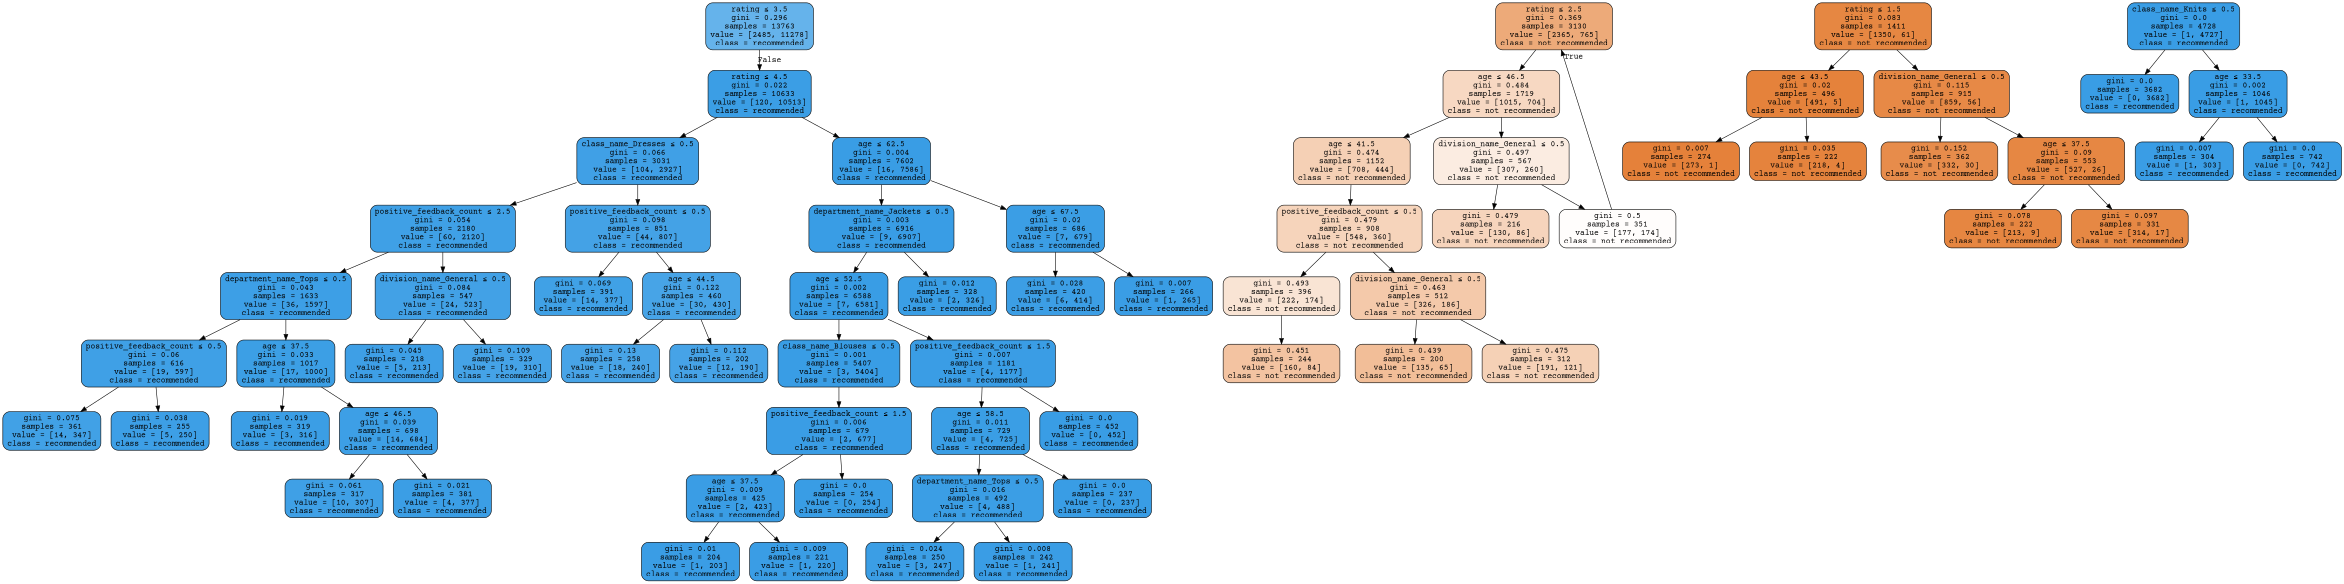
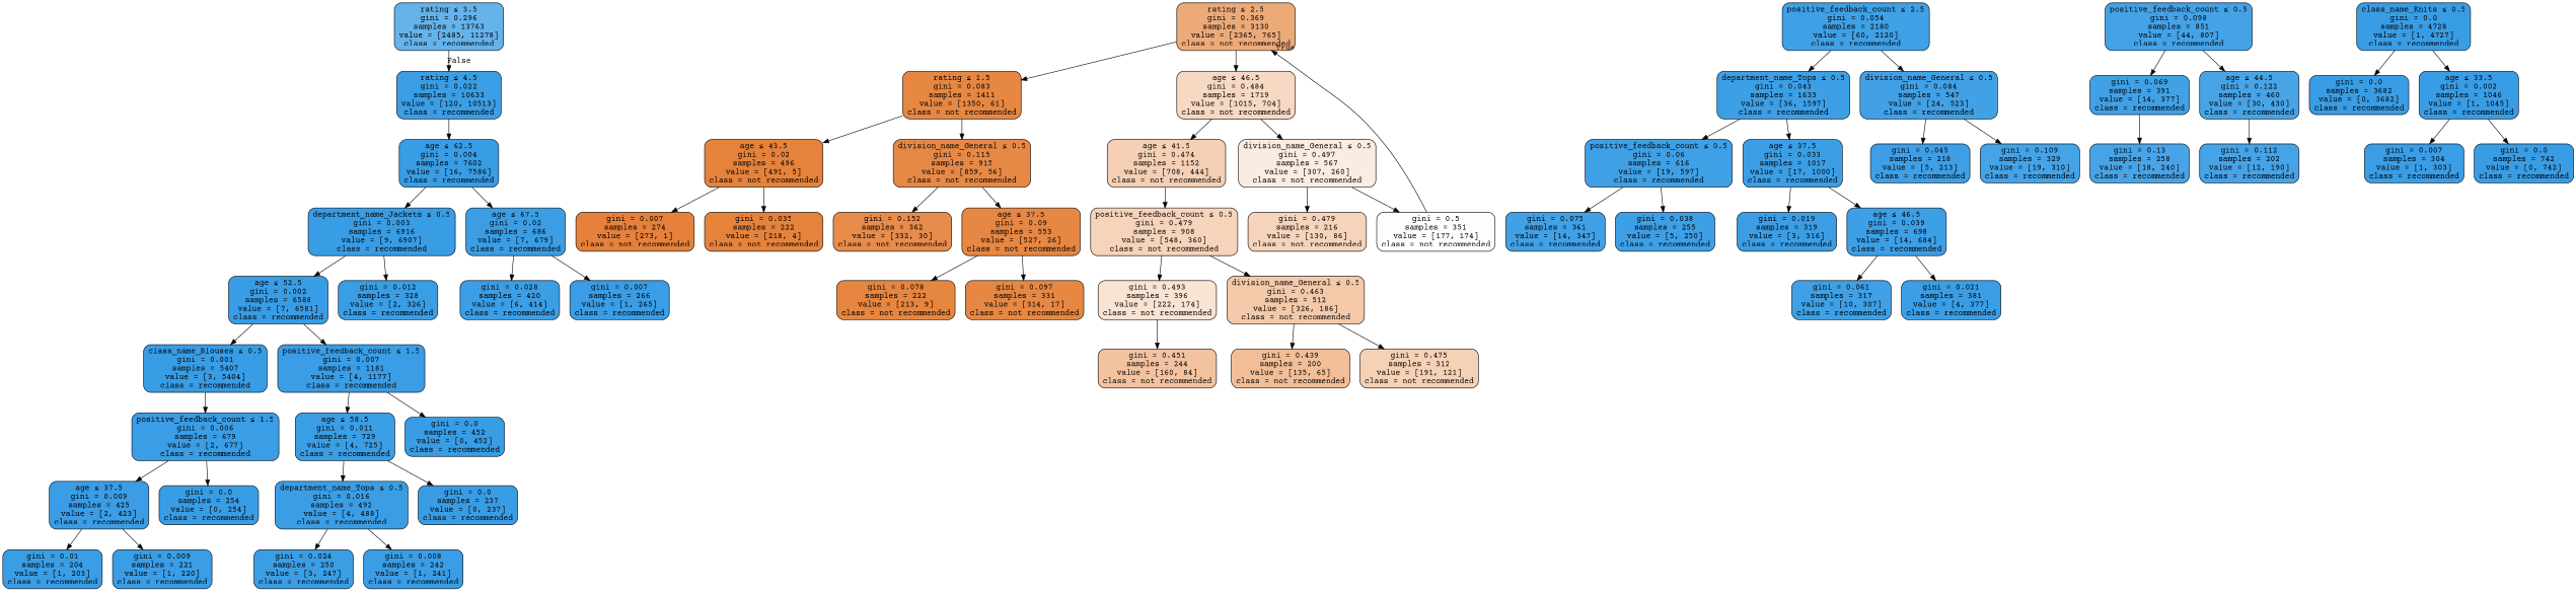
  digraph {
    fontname="Courier Prime"
    node [color=black fillcolor="#399de5" fontname="Courier Prime" shape=box style="filled, rounded"]
    edge [fontname="Courier Prime"]
    n1 [fillcolor="#65b3eb" label=<rating &le; 3.5<br/>gini = 0.296<br/>samples = 13763<br/>value = [2485, 11278]<br/>class = recommended>]
    n2 [fillcolor="#3b9ee5" label=<rating &le; 4.5<br/>gini = 0.022<br/>samples = 10633<br/>value = [120, 10513]<br/>class = recommended>]
    n3 [fillcolor="#edaa79" label=<rating &le; 2.5<br/>gini = 0.369<br/>samples = 3130<br/>value = [2365, 765]<br/>class = not recommended>]
    n4 [fillcolor="#e68742" label=<rating &le; 1.5<br/>gini = 0.083<br/>samples = 1411<br/>value = [1350, 61]<br/>class = not recommended>]
    n5 [fillcolor="#f7d8c2" label=<age &le; 46.5<br/>gini = 0.484<br/>samples = 1719<br/>value = [1015, 704]<br/>class = not recommended>]
-   n6 [fillcolor="#40a0e6" label=<class_name_Dresses &le; 0.5<br/>gini = 0.066<br/>samples = 3031<br/>value = [104, 2927]<br/>class = recommended>]
    n7 [label=<age &le; 62.5<br/>gini = 0.004<br/>samples = 7602<br/>value = [16, 7586]<br/>class = recommended>]
    n8 [fillcolor="#e5823b" label=<age &le; 43.5<br/>gini = 0.02<br/>samples = 496<br/>value = [491, 5]<br/>class = not recommended>]
    n9 [fillcolor="#e78946" label=<division_name_General &le; 0.5<br/>gini = 0.115<br/>samples = 915<br/>value = [859, 56]<br/>class = not recommended>]
    n10 [fillcolor="#f5d0b5" label=<age &le; 41.5<br/>gini = 0.474<br/>samples = 1152<br/>value = [708, 444]<br/>class = not recommended>]
    n11 [fillcolor="#fbece1" label=<division_name_General &le; 0.5<br/>gini = 0.497<br/>samples = 567<br/>value = [307, 260]<br/>class = not recommended>]
    n12 [fillcolor="#e5813a" label=<gini = 0.007<br/>samples = 274<br/>value = [273, 1]<br/>class = not recommended>]
    n13 [fillcolor="#e5833d" label=<gini = 0.035<br/>samples = 222<br/>value = [218, 4]<br/>class = not recommended>]
    n14 [fillcolor="#e78c4b" label=<gini = 0.152<br/>samples = 362<br/>value = [332, 30]<br/>class = not recommended>]
    n15 [fillcolor="#e68743" label=<age &le; 37.5<br/>gini = 0.09<br/>samples = 553<br/>value = [527, 26]<br/>class = not recommended>]
    n16 [fillcolor="#e68641" label=<gini = 0.078<br/>samples = 222<br/>value = [213, 9]<br/>class = not recommended>]
    n17 [fillcolor="#e68844" label=<gini = 0.097<br/>samples = 331<br/>value = [314, 17]<br/>class = not recommended>]
    n18 [fillcolor="#f6d4bb" label=<positive_feedback_count &le; 0.5<br/>gini = 0.479<br/>samples = 908<br/>value = [548, 360]<br/>class = not recommended>]
    n19 [fillcolor="#f6d4bc" label=<gini = 0.479<br/>samples = 216<br/>value = [130, 86]<br/>class = not recommended>]
    n20 [fillcolor="#fffdfc" label=<gini = 0.5<br/>samples = 351<br/>value = [177, 174]<br/>class = not recommended>]
    n21 [fillcolor="#f9e4d4" label=<gini = 0.493<br/>samples = 396<br/>value = [222, 174]<br/>class = not recommended>]
    n22 [fillcolor="#f4c9aa" label=<division_name_General &le; 0.5<br/>gini = 0.463<br/>samples = 512<br/>value = [326, 186]<br/>class = not recommended>]
    n23 [fillcolor="#f3c3a1" label=<gini = 0.451<br/>samples = 244<br/>value = [160, 84]<br/>class = not recommended>]
    n24 [fillcolor="#f2be98" label=<gini = 0.439<br/>samples = 200<br/>value = [135, 65]<br/>class = not recommended>]
    n25 [fillcolor="#f5d1b6" label=<gini = 0.475<br/>samples = 312<br/>value = [191, 121]<br/>class = not recommended>]
    n26 [fillcolor="#3fa0e6" label=<positive_feedback_count &le; 2.5<br/>gini = 0.054<br/>samples = 2180<br/>value = [60, 2120]<br/>class = recommended>]
    n27 [fillcolor="#44a2e6" label=<positive_feedback_count &le; 0.5<br/>gini = 0.098<br/>samples = 851<br/>value = [44, 807]<br/>class = recommended>]
    n28 [label=<department_name_Jackets &le; 0.5<br/>gini = 0.003<br/>samples = 6916<br/>value = [9, 6907]<br/>class = recommended>]
    n29 [fillcolor="#3b9ee5" label=<age &le; 67.5<br/>gini = 0.02<br/>samples = 686<br/>value = [7, 679]<br/>class = recommended>]
    n30 [fillcolor="#3d9fe6" label=<department_name_Tops &le; 0.5<br/>gini = 0.043<br/>samples = 1633<br/>value = [36, 1597]<br/>class = recommended>]
    n31 [fillcolor="#42a1e6" label=<division_name_General &le; 0.5<br/>gini = 0.084<br/>samples = 547<br/>value = [24, 523]<br/>class = recommended>]
    n32 [fillcolor="#40a1e6" label=<gini = 0.069<br/>samples = 391<br/>value = [14, 377]<br/>class = recommended>]
    n33 [fillcolor="#47a4e7" label=<age &le; 44.5<br/>gini = 0.122<br/>samples = 460<br/>value = [30, 430]<br/>class = recommended>]
    n34 [fillcolor="#3fa0e6" label=<positive_feedback_count &le; 0.5<br/>gini = 0.06<br/>samples = 616<br/>value = [19, 597]<br/>class = recommended>]
    n35 [fillcolor="#3c9fe5" label=<age &le; 37.5<br/>gini = 0.033<br/>samples = 1017<br/>value = [17, 1000]<br/>class = recommended>]
    n36 [fillcolor="#3e9fe6" label=<gini = 0.045<br/>samples = 218<br/>value = [5, 213]<br/>class = recommended>]
    n37 [fillcolor="#45a3e7" label=<gini = 0.109<br/>samples = 329<br/>value = [19, 310]<br/>class = recommended>]
    n38 [fillcolor="#41a1e6" label=<gini = 0.075<br/>samples = 361<br/>value = [14, 347]<br/>class = recommended>]
    n39 [fillcolor="#3d9fe6" label=<gini = 0.038<br/>samples = 255<br/>value = [5, 250]<br/>class = recommended>]
    n40 [fillcolor="#3b9ee5" label=<gini = 0.019<br/>samples = 319<br/>value = [3, 316]<br/>class = recommended>]
    n41 [fillcolor="#3d9fe6" label=<age &le; 46.5<br/>gini = 0.039<br/>samples = 698<br/>value = [14, 684]<br/>class = recommended>]
    n42 [fillcolor="#3fa0e6" label=<gini = 0.061<br/>samples = 317<br/>value = [10, 307]<br/>class = recommended>]
    n43 [fillcolor="#3b9ee5" label=<gini = 0.021<br/>samples = 381<br/>value = [4, 377]<br/>class = recommended>]
    n44 [fillcolor="#48a4e7" label=<gini = 0.13<br/>samples = 258<br/>value = [18, 240]<br/>class = recommended>]
    n45 [fillcolor="#46a3e7" label=<gini = 0.112<br/>samples = 202<br/>value = [12, 190]<br/>class = recommended>]
    n46 [label=<age &le; 52.5<br/>gini = 0.002<br/>samples = 6588<br/>value = [7, 6581]<br/>class = recommended>]
    n47 [fillcolor="#3a9ee5" label=<gini = 0.012<br/>samples = 328<br/>value = [2, 326]<br/>class = recommended>]
    n48 [fillcolor="#3c9ee5" label=<gini = 0.028<br/>samples = 420<br/>value = [6, 414]<br/>class = recommended>]
    n49 [fillcolor="#3a9de5" label=<gini = 0.007<br/>samples = 266<br/>value = [1, 265]<br/>class = recommended>]
    n50 [label=<class_name_Blouses &le; 0.5<br/>gini = 0.001<br/>samples = 5407<br/>value = [3, 5404]<br/>class = recommended>]
    n51 [fillcolor="#3a9de5" label=<positive_feedback_count &le; 1.5<br/>gini = 0.007<br/>samples = 1181<br/>value = [4, 1177]<br/>class = recommended>]
    n52 [fillcolor="#3a9de5" label=<positive_feedback_count &le; 1.5<br/>gini = 0.006<br/>samples = 679<br/>value = [2, 677]<br/>class = recommended>]
    n53 [fillcolor="#3a9ee5" label=<age &le; 58.5<br/>gini = 0.011<br/>samples = 729<br/>value = [4, 725]<br/>class = recommended>]
    n54 [label=<gini = 0.0<br/>samples = 452<br/>value = [0, 452]<br/>class = recommended>]
    n55 [label=<class_name_Knits &le; 0.5<br/>gini = 0.0<br/>samples = 4728<br/>value = [1, 4727]<br/>class = recommended>]
    n56 [label=<gini = 0.0<br/>samples = 3682<br/>value = [0, 3682]<br/>class = recommended>]
    n57 [label=<age &le; 33.5<br/>gini = 0.002<br/>samples = 1046<br/>value = [1, 1045]<br/>class = recommended>]
    n58 [fillcolor="#3a9de5" label=<age &le; 37.5<br/>gini = 0.009<br/>samples = 425<br/>value = [2, 423]<br/>class = recommended>]
    n59 [label=<gini = 0.0<br/>samples = 254<br/>value = [0, 254]<br/>class = recommended>]
    n60 [fillcolor="#3a9de5" label=<gini = 0.007<br/>samples = 304<br/>value = [1, 303]<br/>class = recommended>]
    n61 [label=<gini = 0.0<br/>samples = 742<br/>value = [0, 742]<br/>class = recommended>]
    n62 [fillcolor="#3a9de5" label=<gini = 0.01<br/>samples = 204<br/>value = [1, 203]<br/>class = recommended>]
    n63 [fillcolor="#3a9de5" label=<gini = 0.009<br/>samples = 221<br/>value = [1, 220]<br/>class = recommended>]
    n64 [fillcolor="#3b9ee5" label=<department_name_Tops &le; 0.5<br/>gini = 0.016<br/>samples = 492<br/>value = [4, 488]<br/>class = recommended>]
    n65 [label=<gini = 0.0<br/>samples = 237<br/>value = [0, 237]<br/>class = recommended>]
    n66 [fillcolor="#3b9ee5" label=<gini = 0.024<br/>samples = 250<br/>value = [3, 247]<br/>class = recommended>]
    n67 [fillcolor="#3a9de5" label=<gini = 0.008<br/>samples = 242<br/>value = [1, 241]<br/>class = recommended>]
    n1 -> n2 [headlabel=False labelangle=-45 labeldistance=2.5]
-   n2 -> n6
    n2 -> n7
+   n3 -> n4
    n3 -> n5
    n4 -> n8
    n4 -> n9
    n5 -> n10
    n5 -> n11
-   n6 -> n26
-   n6 -> n27
    n7 -> n28
    n7 -> n29
    n8 -> n12
    n8 -> n13
    n9 -> n14
    n9 -> n15
    n10 -> n18
    n11 -> n19
    n11 -> n20
    n15 -> n16
    n15 -> n17
    n18 -> n21
    n18 -> n22
    n20 -> n3 [headlabel=True labelangle=45 labeldistance=2.5]
    n21 -> n23
    n22 -> n24
    n22 -> n25
    n26 -> n30
    n26 -> n31
    n27 -> n32
    n27 -> n33
    n28 -> n46
    n28 -> n47
    n29 -> n48
    n29 -> n49
    n30 -> n34
    n30 -> n35
    n31 -> n36
    n31 -> n37
-   n33 -> n44
+   n32 -> n44
    n33 -> n45
    n34 -> n38
    n34 -> n39
    n35 -> n40
    n35 -> n41
    n41 -> n42
    n41 -> n43
    n46 -> n50
    n46 -> n51
    n50 -> n52
    n51 -> n53
    n51 -> n54
    n52 -> n58
    n52 -> n59
    n53 -> n64
    n53 -> n65
    n55 -> n56
    n55 -> n57
    n57 -> n60
    n57 -> n61
    n58 -> n62
    n58 -> n63
    n64 -> n66
    n64 -> n67
  }
